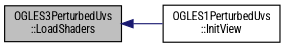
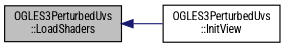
  digraph {
    rankdir=LR
    fontname="Roboto Condensed"
    node [color=black fontname="Roboto Condensed" fontsize=10 shape=record style=filled]
    n1 [fillcolor=grey75 fontcolor=black height=0.2 label="OGLES3PerturbedUvs\l::LoadShaders" width=0.4]
-   n2 [fillcolor=white height=0.2 label="OGLES1PerturbedUvs\l::InitView" width=0.4]
+   n2 [fillcolor=white height=0.2 label="OGLES3PerturbedUvs\l::InitView" width=0.4]
    n1 -> n2 [color=midnightblue dir=back fontname="Roboto Condensed" fontsize=10 labelfontname=Helvetica labelfontsize=10 style=solid]
  }
